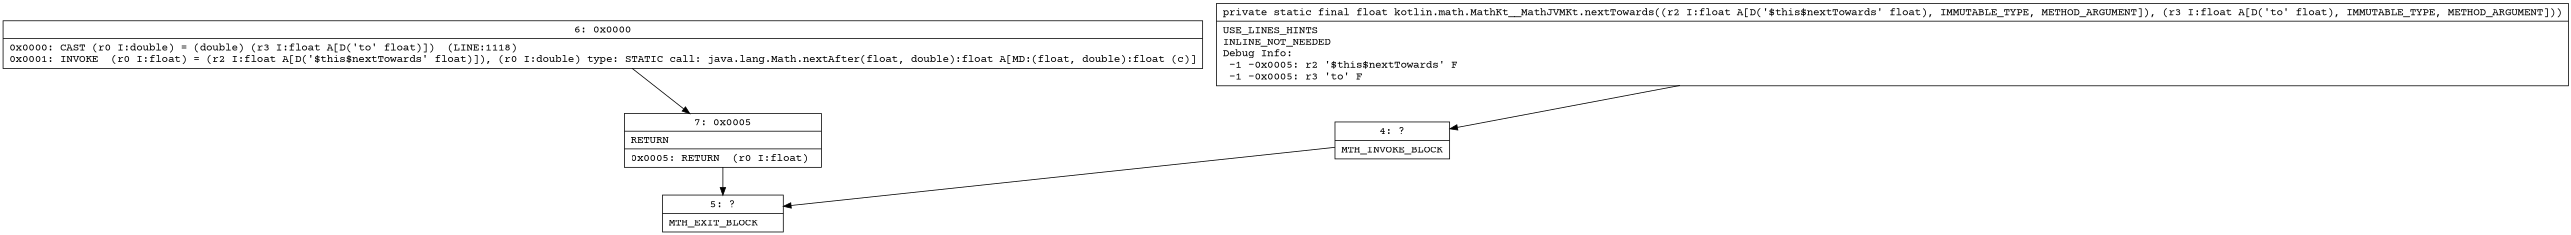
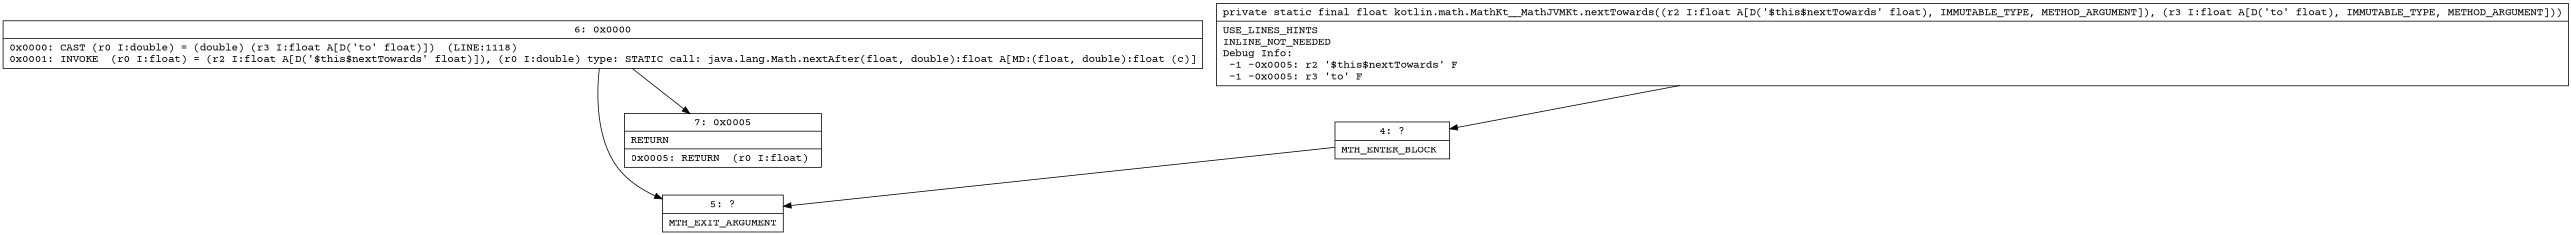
  digraph {
    fontname="Courier Prime"
    node [fontname="Courier Prime" shape=record]
    edge [fontname="Courier Prime"]
-   n1 [label="{4\:\ ?|MTH_INVOKE_BLOCK\l}"]
-   n2 [label="{5\:\ ?|MTH_EXIT_BLOCK\l}"]
+   n1 [label="{4\:\ ?|MTH_ENTER_BLOCK\l}"]
+   n2 [label="{5\:\ ?|MTH_EXIT_ARGUMENT\l}"]
    n3 [label="{6\:\ 0x0000|0x0000: CAST (r0 I:double) = (double) (r3 I:float A[D('to' float)])  (LINE:1118)\l0x0001: INVOKE  (r0 I:float) = (r2 I:float A[D('$this$nextTowards' float)]), (r0 I:double) type: STATIC call: java.lang.Math.nextAfter(float, double):float A[MD:(float, double):float (c)]\l}"]
    n4 [label="{7\:\ 0x0005|RETURN\l|0x0005: RETURN  (r0 I:float) \l}"]
    n5 [label="{private static final float kotlin.math.MathKt__MathJVMKt.nextTowards((r2 I:float A[D('$this$nextTowards' float), IMMUTABLE_TYPE, METHOD_ARGUMENT]), (r3 I:float A[D('to' float), IMMUTABLE_TYPE, METHOD_ARGUMENT]))  | USE_LINES_HINTS\lINLINE_NOT_NEEDED\lDebug Info:\l  \-1 \-0x0005: r2 '$this$nextTowards' F\l  \-1 \-0x0005: r3 'to' F\l}"]
    n1 -> n2
    n3 -> n4
-   n4 -> n2
+   n3 -> n2
    n5 -> n1
  }
